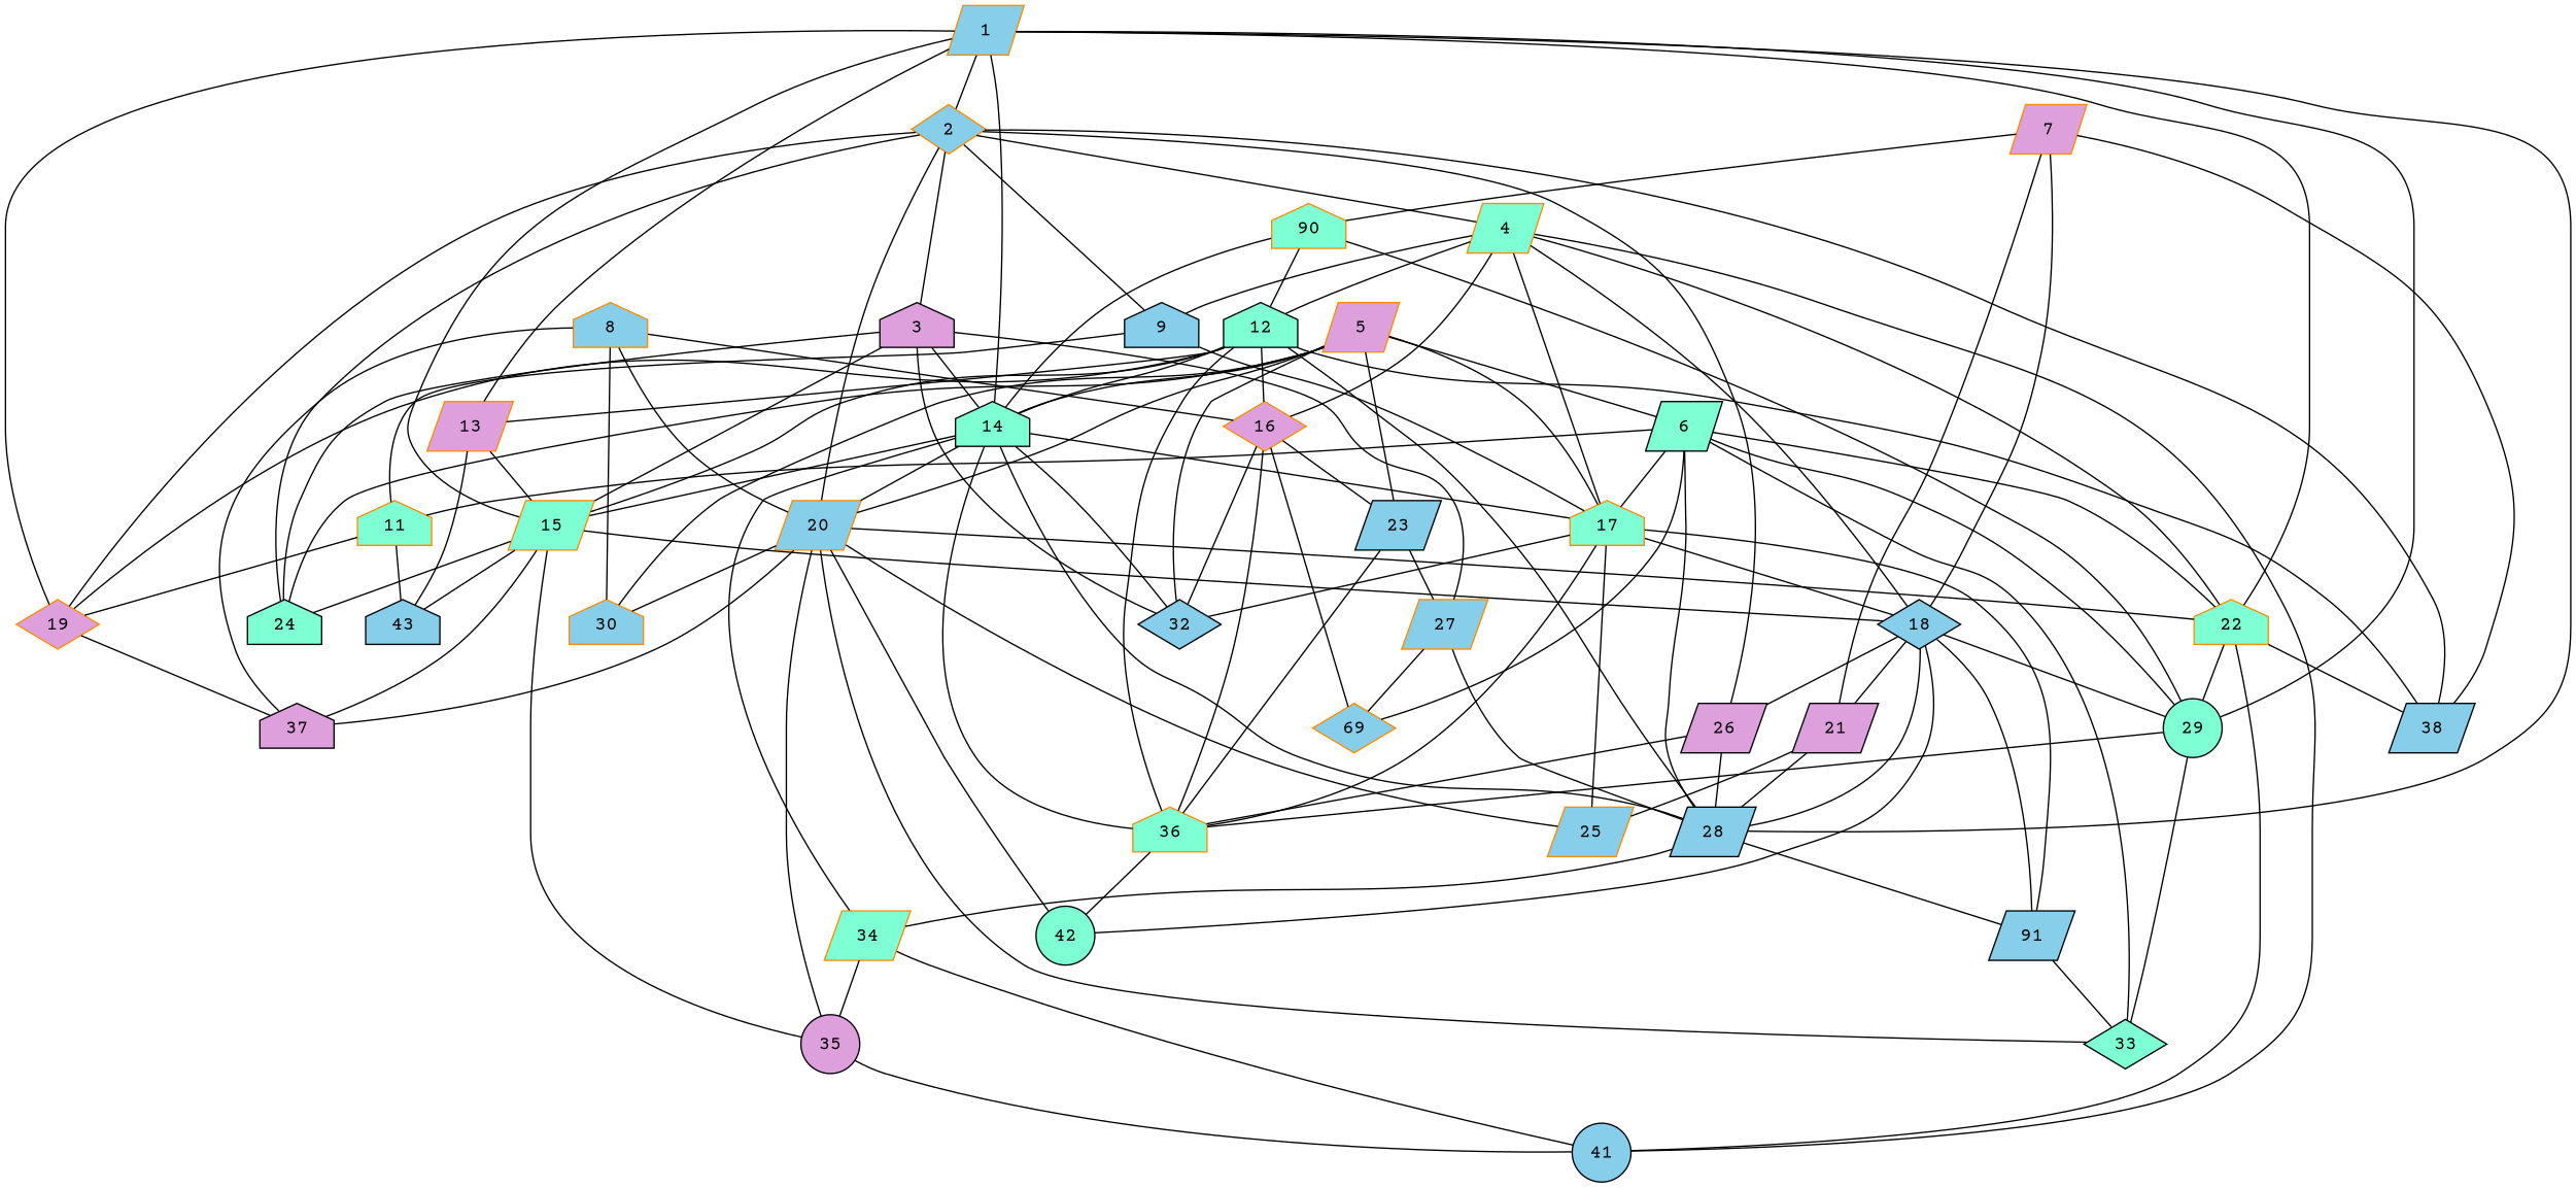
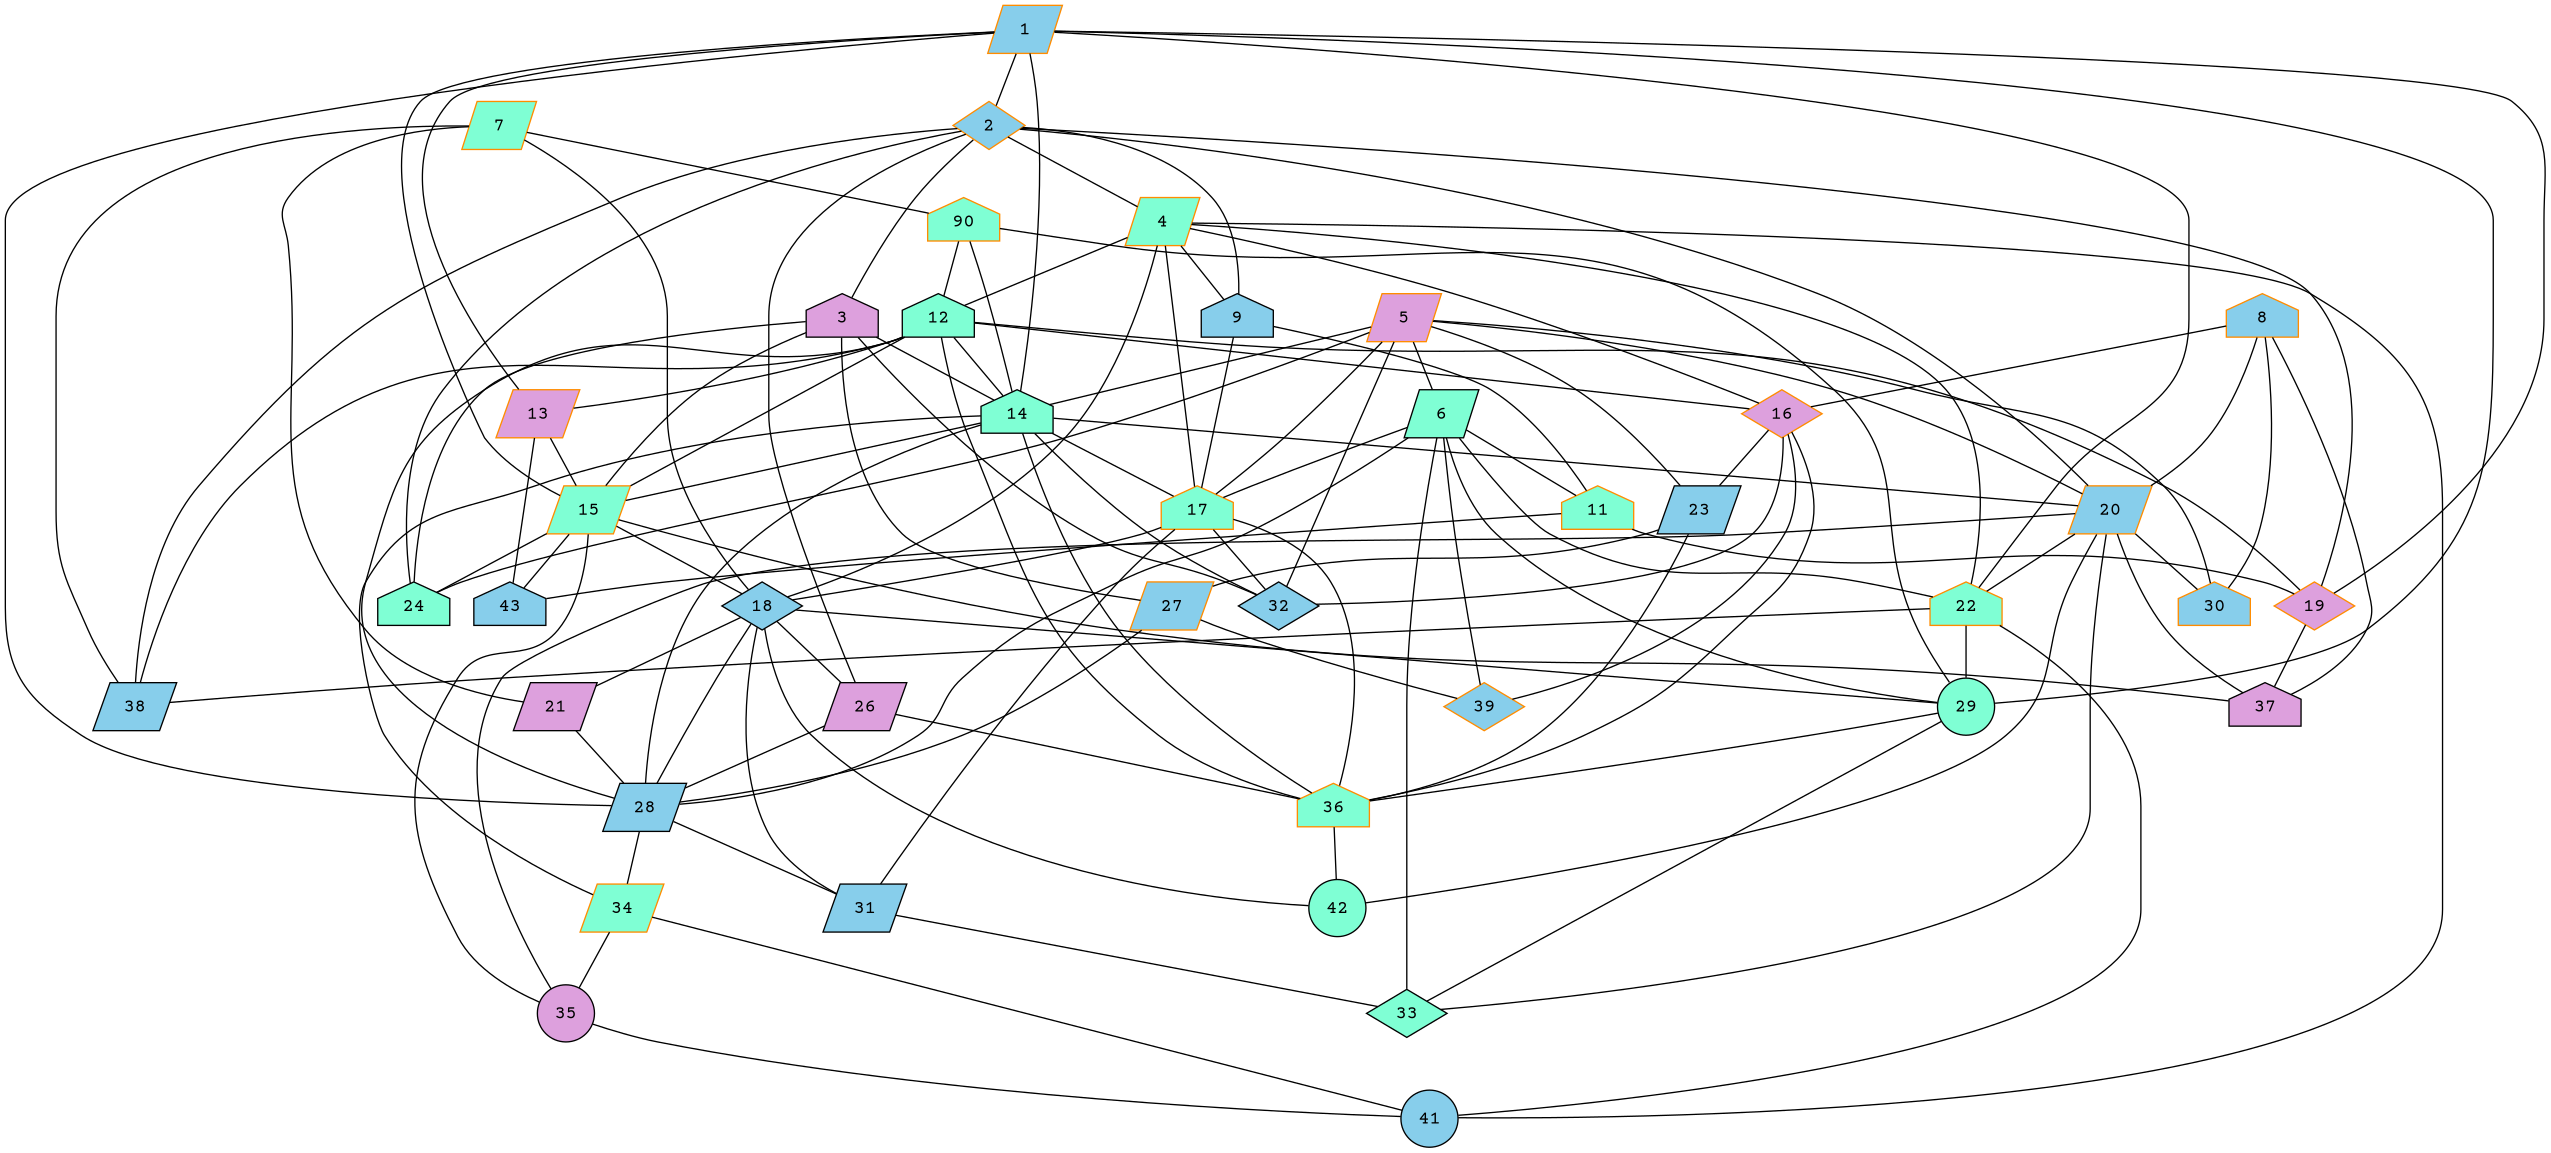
  graph {
    fontname="Courier Prime"
    node [color=darkorange fillcolor=skyblue fontname="Courier Prime" shape=parallelogram style=filled]
    edge [fontname="Courier Prime" weight=1.0]
    1
    2 [shape=diamond]
    13 [fillcolor=plum]
    14 [color=black fillcolor=aquamarine shape=house]
    15 [fillcolor=aquamarine]
    19 [fillcolor=plum shape=diamond]
    22 [fillcolor=aquamarine shape=house]
    28 [color=black]
    29 [color=black fillcolor=aquamarine shape=circle]
    3 [color=black fillcolor=plum shape=house]
    4 [fillcolor=aquamarine]
    9 [color=black shape=house]
    20
    24 [color=black fillcolor=aquamarine shape=house]
    26 [color=black fillcolor=plum]
    38 [color=black]
    43 [color=black shape=house]
    32 [color=black shape=diamond]
    17 [fillcolor=aquamarine shape=house]
    36 [fillcolor=aquamarine shape=house]
    34 [fillcolor=aquamarine]
    18 [color=black shape=diamond]
    37 [color=black fillcolor=plum shape=house]
    35 [color=black fillcolor=plum shape=circle]
    41 [color=black shape=circle]
-   31 [color=black label=91]
+   31 [color=black]
    33 [color=black fillcolor=aquamarine shape=diamond]
    27
    12 [color=black fillcolor=aquamarine shape=house]
    16 [fillcolor=plum shape=diamond]
    11 [fillcolor=aquamarine shape=house]
    30 [shape=house]
-   25
    42 [color=black fillcolor=aquamarine shape=circle]
-   39 [shape=diamond label=69]
+   39 [shape=diamond]
    23 [color=black]
    21 [color=black fillcolor=plum]
    5 [fillcolor=plum]
    6 [color=black fillcolor=aquamarine]
-   7 [fillcolor=plum]
+   7 [fillcolor=aquamarine]
    n41 [fillcolor=aquamarine label=90 shape=house]
    8 [shape=house]
    1 -- 2
    1 -- 13
    1 -- 14
    1 -- 15
    1 -- 19
    1 -- 22
    1 -- 28
    1 -- 29
    2 -- 19
    2 -- 3
    2 -- 4 [weight=2.0]
    2 -- 9
    2 -- 20
    2 -- 24
    2 -- 26
    2 -- 38
    13 -- 15
    13 -- 43
    14 -- 15
    14 -- 28
    14 -- 20
    14 -- 32
    14 -- 17
    14 -- 36
    14 -- 34
    15 -- 24
    15 -- 43 [weight=2.0]
    15 -- 18
    15 -- 37
    15 -- 35
    19 -- 37
    22 -- 29 [weight=4.0]
    22 -- 38
    22 -- 41
    28 -- 34
    28 -- 31
    29 -- 36
    29 -- 33
    3 -- 14
    3 -- 15 [weight=2.0]
    3 -- 24
    3 -- 32
    3 -- 27
    4 -- 22
    4 -- 9 [weight=2.0]
    4 -- 17
    4 -- 18
    4 -- 41
    4 -- 12
    4 -- 16
    9 -- 17 [weight=2.0]
    9 -- 11
    20 -- 22
    20 -- 37
    20 -- 35
    20 -- 33
    20 -- 30
-   20 -- 25
    20 -- 42 [weight=2.0]
    26 -- 28
    26 -- 36
    17 -- 32 [weight=2.0]
    17 -- 36
    17 -- 18
    17 -- 31
-   17 -- 25
    36 -- 42
    34 -- 35
    34 -- 41
    18 -- 28
    18 -- 29
    18 -- 26
    18 -- 31
    18 -- 42
    18 -- 21
    35 -- 41
    31 -- 33
    27 -- 28
    27 -- 39
    12 -- 13
    12 -- 14
    12 -- 15
    12 -- 19 [weight=2.0]
    12 -- 28
    12 -- 38
    12 -- 36
    12 -- 16 [weight=2.0]
    16 -- 32
    16 -- 36
    16 -- 39
    16 -- 23
    11 -- 19
    11 -- 43
    23 -- 36
    23 -- 27
    21 -- 28
-   21 -- 25
    5 -- 14
    5 -- 20
    5 -- 24
    5 -- 32
    5 -- 17
    5 -- 30
    5 -- 23
    5 -- 6
    6 -- 22
    6 -- 28
    6 -- 29
    6 -- 17
    6 -- 33 [weight=2.0]
    6 -- 11
    6 -- 39 [weight=2.0]
    7 -- 38
    7 -- 18
    7 -- 21
    7 -- n41
    n41 -- 14
    n41 -- 29
    n41 -- 12
    8 -- 20
    8 -- 37
    8 -- 16
    8 -- 30
  }
